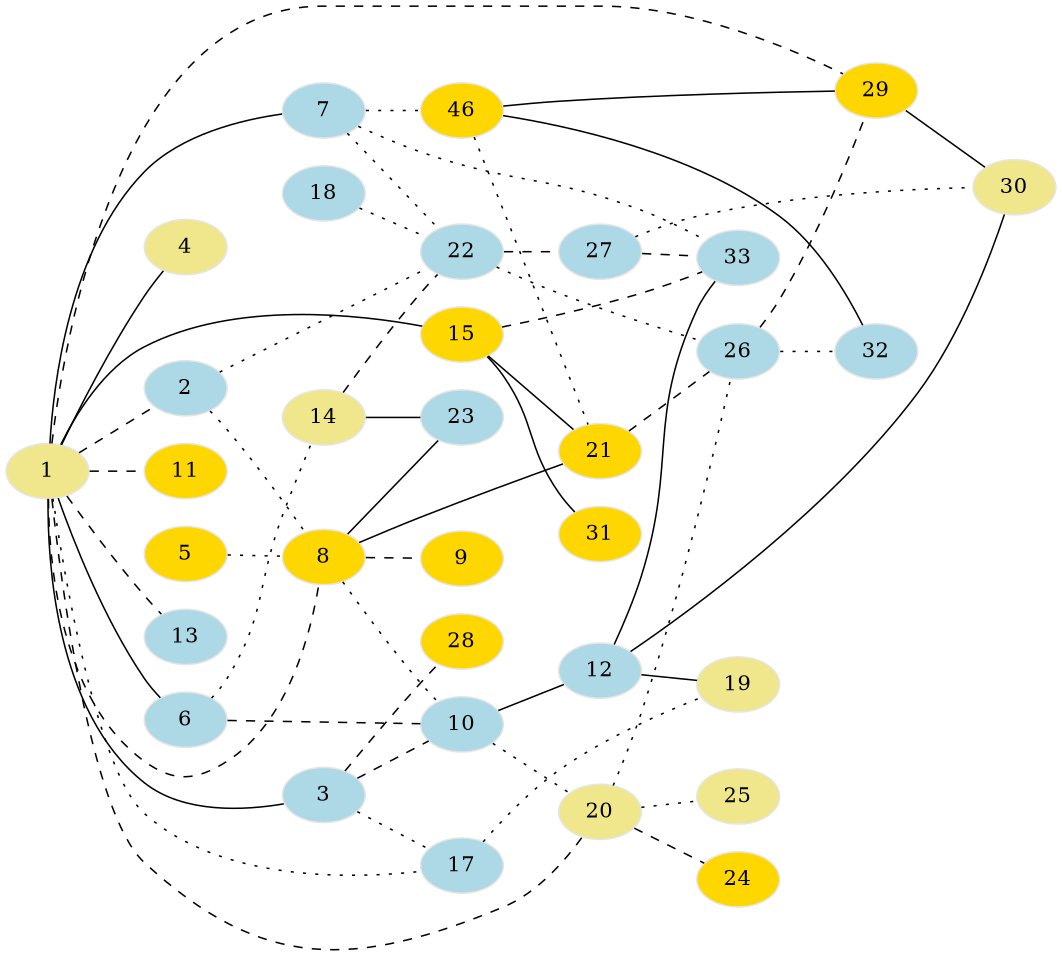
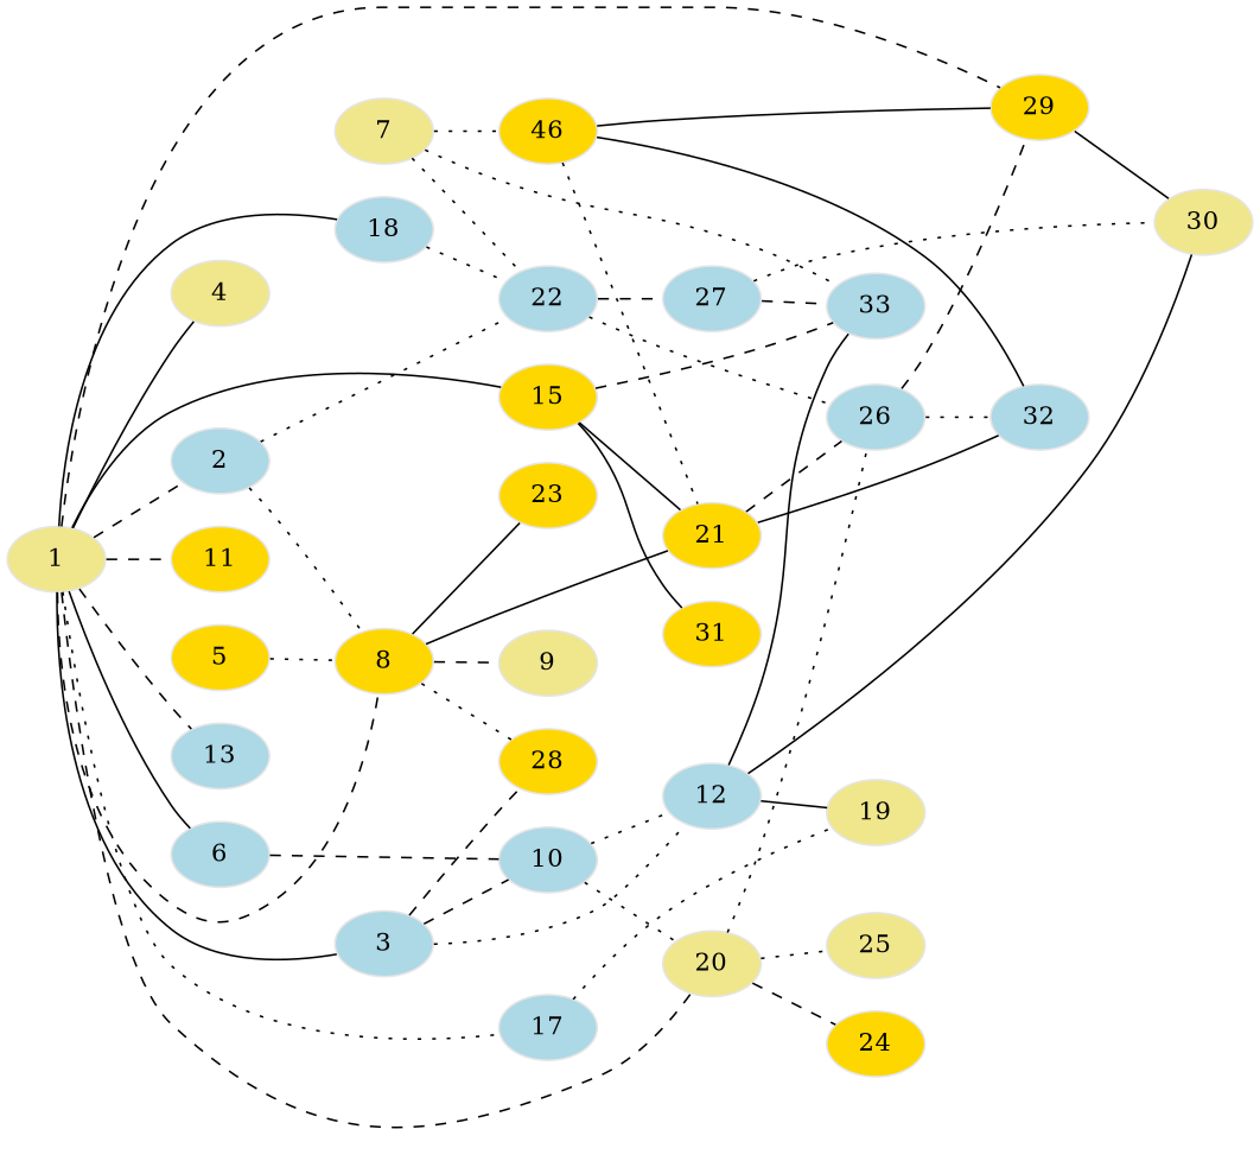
  graph {
    fontname="DejaVu Serif"
    rankdir=LR
    node [color=gray90 fillcolor=lightblue fontname="DejaVu Serif" style=filled]
    edge [fontname="DejaVu Serif" style=dotted weight=1.0]
    1 [fillcolor=khaki]
    2
    3
    4 [fillcolor=khaki]
    6
    8 [fillcolor=gold]
    11 [fillcolor=gold]
    13
    15 [fillcolor=gold]
    17
    18
    20 [fillcolor=khaki]
    29 [fillcolor=gold]
    22
    10
    28 [fillcolor=gold]
-   14 [fillcolor=khaki]
-   9 [fillcolor=gold]
+   9 [fillcolor=khaki]
    21 [fillcolor=gold]
-   23
+   23 [fillcolor=gold]
    33
    31 [fillcolor=gold]
    19 [fillcolor=khaki]
    24 [fillcolor=gold]
    25 [fillcolor=khaki]
    26
    30 [fillcolor=khaki]
    27
    12
    5 [fillcolor=gold]
-   7
+   7 [fillcolor=khaki]
    n32 [fillcolor=gold label=46]
    32
    1 -- 2 [style=dashed]
    1 -- 3 [style=solid]
    1 -- 4 [style=solid]
    1 -- 6 [style=solid]
    1 -- 8 [style=dashed]
    1 -- 11 [style=dashed]
    1 -- 13 [style=dashed]
    1 -- 15 [style=solid]
    1 -- 17
-   1 -- 7 [style=solid]
+   1 -- 18 [style=solid]
    1 -- 20 [style=dashed]
    1 -- 29 [style=dashed]
    2 -- 8
    2 -- 22
-   3 -- 17
+   3 -- 12
    3 -- 10 [style=dashed]
    3 -- 28 [style=dashed]
    6 -- 10 [style=dashed]
-   6 -- 14
-   8 -- 10
+   8 -- 28
    8 -- 9 [style=dashed]
    8 -- 21 [style=solid]
    8 -- 23 [style=solid]
    15 -- 21 [style=solid]
    15 -- 33 [style=dashed]
    15 -- 31 [style=solid]
    17 -- 19
    18 -- 22
    20 -- 24 [style=dashed]
    20 -- 25
    20 -- 26
    29 -- 30 [style=solid]
    22 -- 26
    22 -- 27 [style=dashed]
    10 -- 20
-   10 -- 12 [style=solid]
-   14 -- 22 [style=dashed]
-   14 -- 23 [style=solid]
+   10 -- 12
    21 -- 26 [style=dashed]
+   21 -- 32 [style=solid]
    26 -- 29 [style=dashed]
    26 -- 32
    27 -- 33 [style=dashed weight=2.0]
    27 -- 30
    12 -- 33 [style=solid]
    12 -- 19 [style=solid]
    12 -- 30 [style=solid]
    5 -- 8
    7 -- 22
    7 -- 33
    7 -- n32
    n32 -- 29 [style=solid]
    n32 -- 21 [weight=2.0]
    n32 -- 32 [style=solid]
  }
